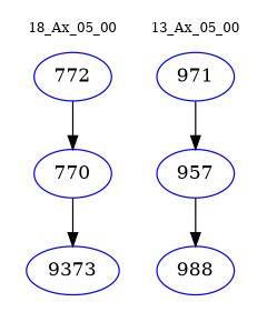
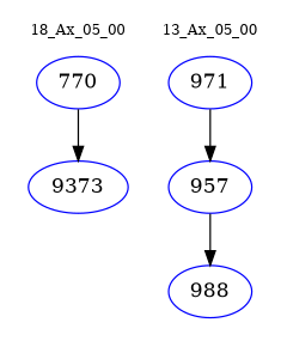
  digraph {
    node [color=blue]
    edge [color=black]
-   n1 [label=772]
    n2 [label=770]
    n3 [label=9373]
    n4 [label=971]
    n5 [label=957]
    n6 [label=988]
    subgraph cluster_1 {
      color=white
      fontsize=10
      label="18_Ax_05_00"
-     n1
      n2
      n3
    }
    subgraph cluster_2 {
      color=white
      fontsize=10
      label="13_Ax_05_00"
      n4
      n5
      n6
    }
-   n1 -> n2
    n2 -> n3
    n4 -> n5
    n5 -> n6
  }
